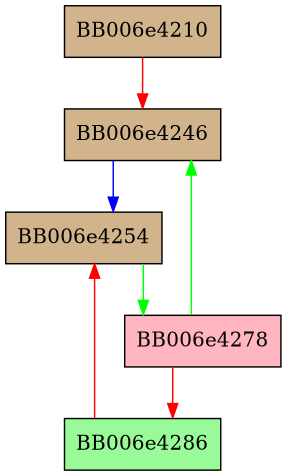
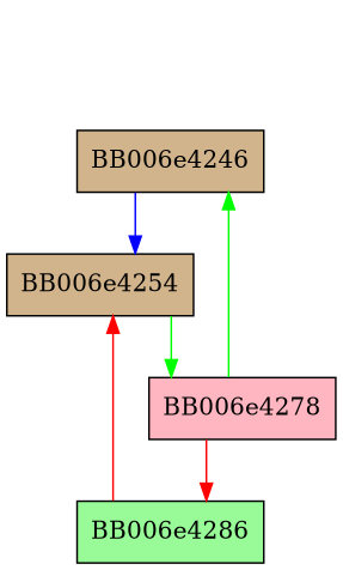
  digraph {
    splines=ortho
    node [fillcolor=tan shape=box style=filled]
    edge [color=red]
-   BB006e4210
    BB006e4246
    BB006e4278 [fillcolor=lightpink]
    BB006e4286 [fillcolor=palegreen]
    BB006e4254
-   BB006e4210 -> BB006e4246
    BB006e4246 -> BB006e4254 [color=blue]
    BB006e4278 -> BB006e4246 [color=green]
    BB006e4278 -> BB006e4286
    BB006e4286 -> BB006e4254
    BB006e4254 -> BB006e4278 [color=green]
  }
